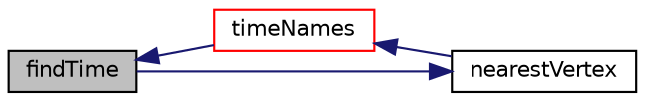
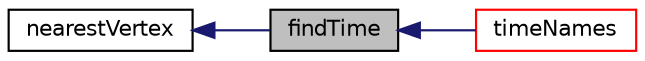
  digraph {
    rankdir=LR
    node [color=black fontname=Helvetica fontsize=10 shape=record]
    edge [color=midnightblue dir=back fontname=Helvetica fontsize=10 labelfontname=Helvetica labelfontsize=10 style=solid]
    n1 [fillcolor=grey75 fontcolor=black height=0.2 label=findTime style=filled width=0.4]
    n2 [color=red height=0.2 label=timeNames width=0.4]
    n3 [height=0.2 label=nearestVertex width=0.4]
    n1 -> n2
-   n2 -> n3
    n3 -> n1
  }
